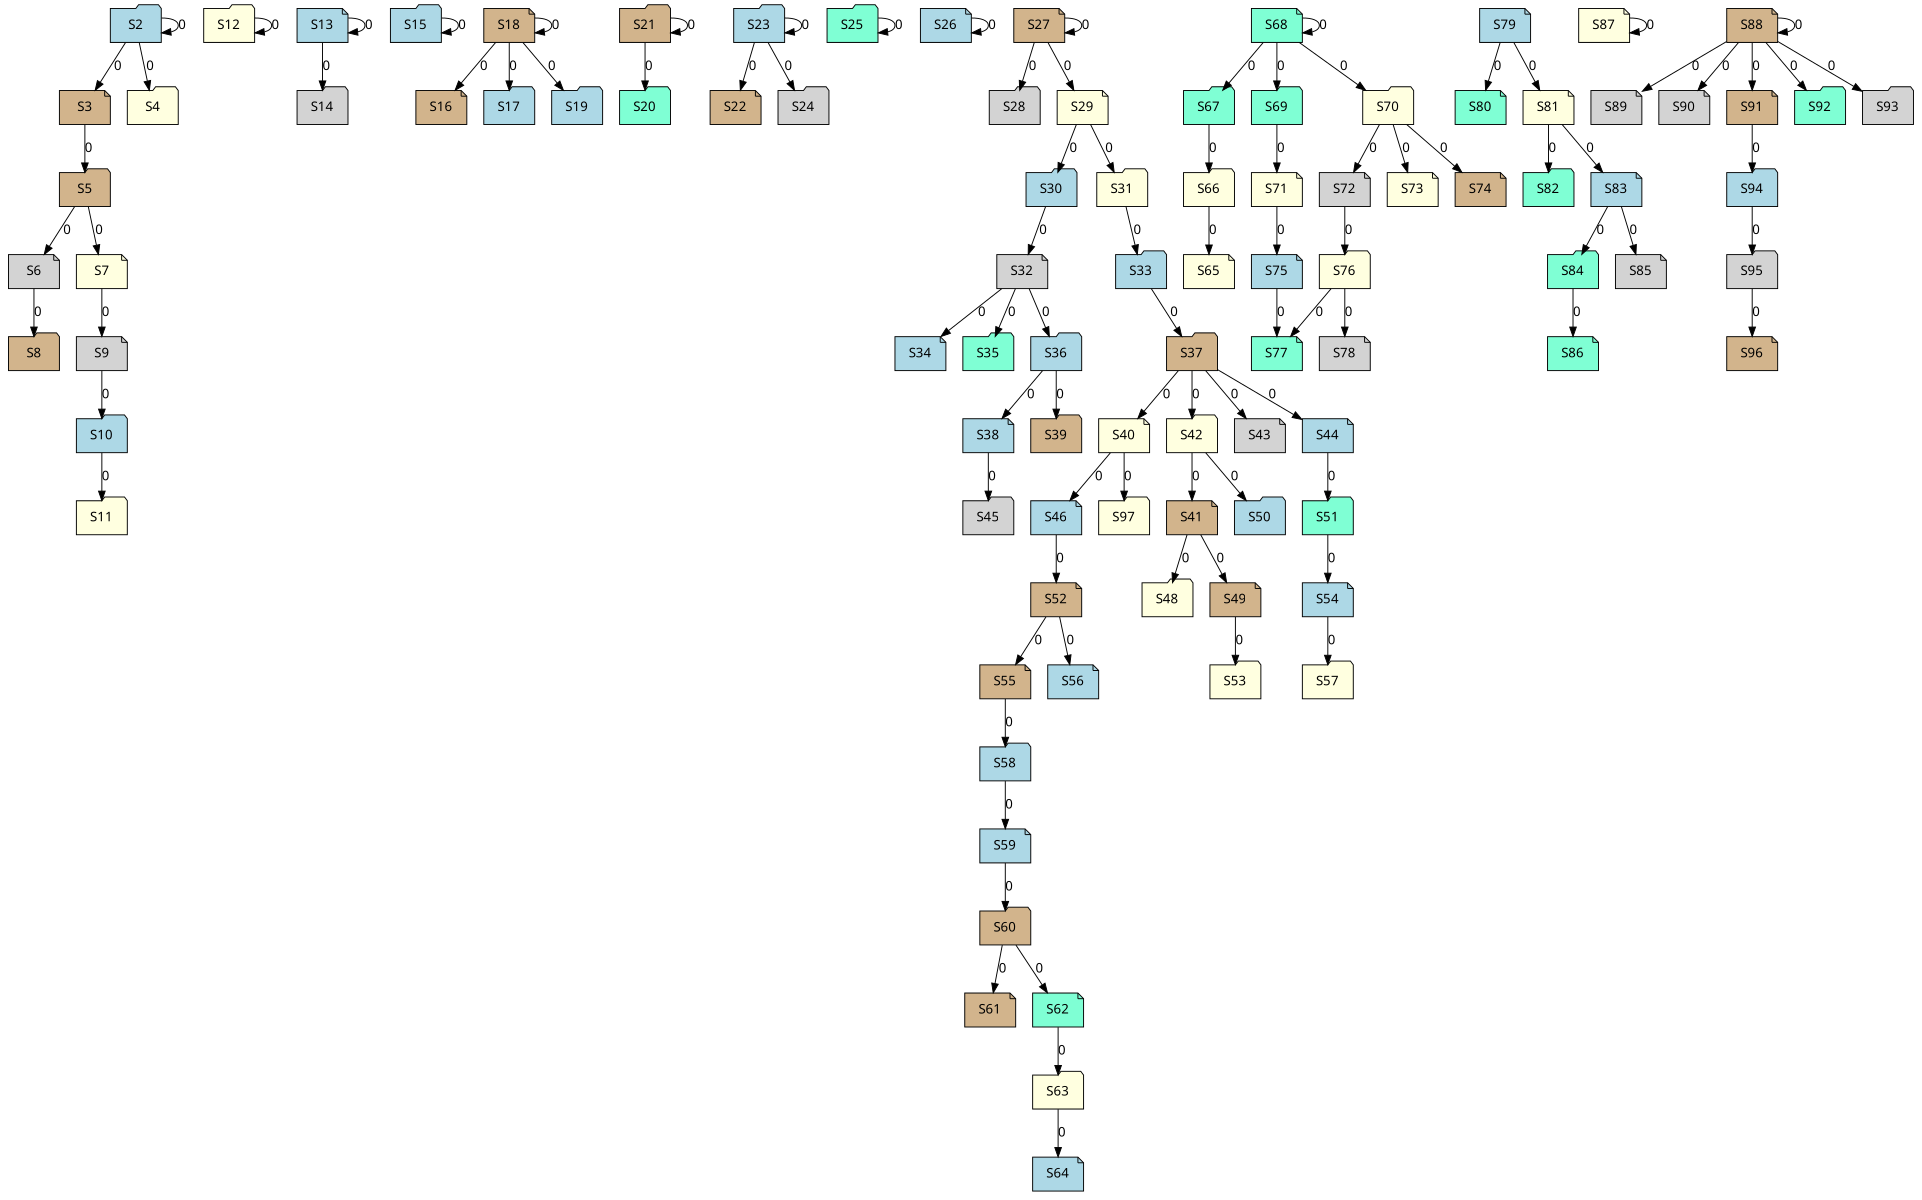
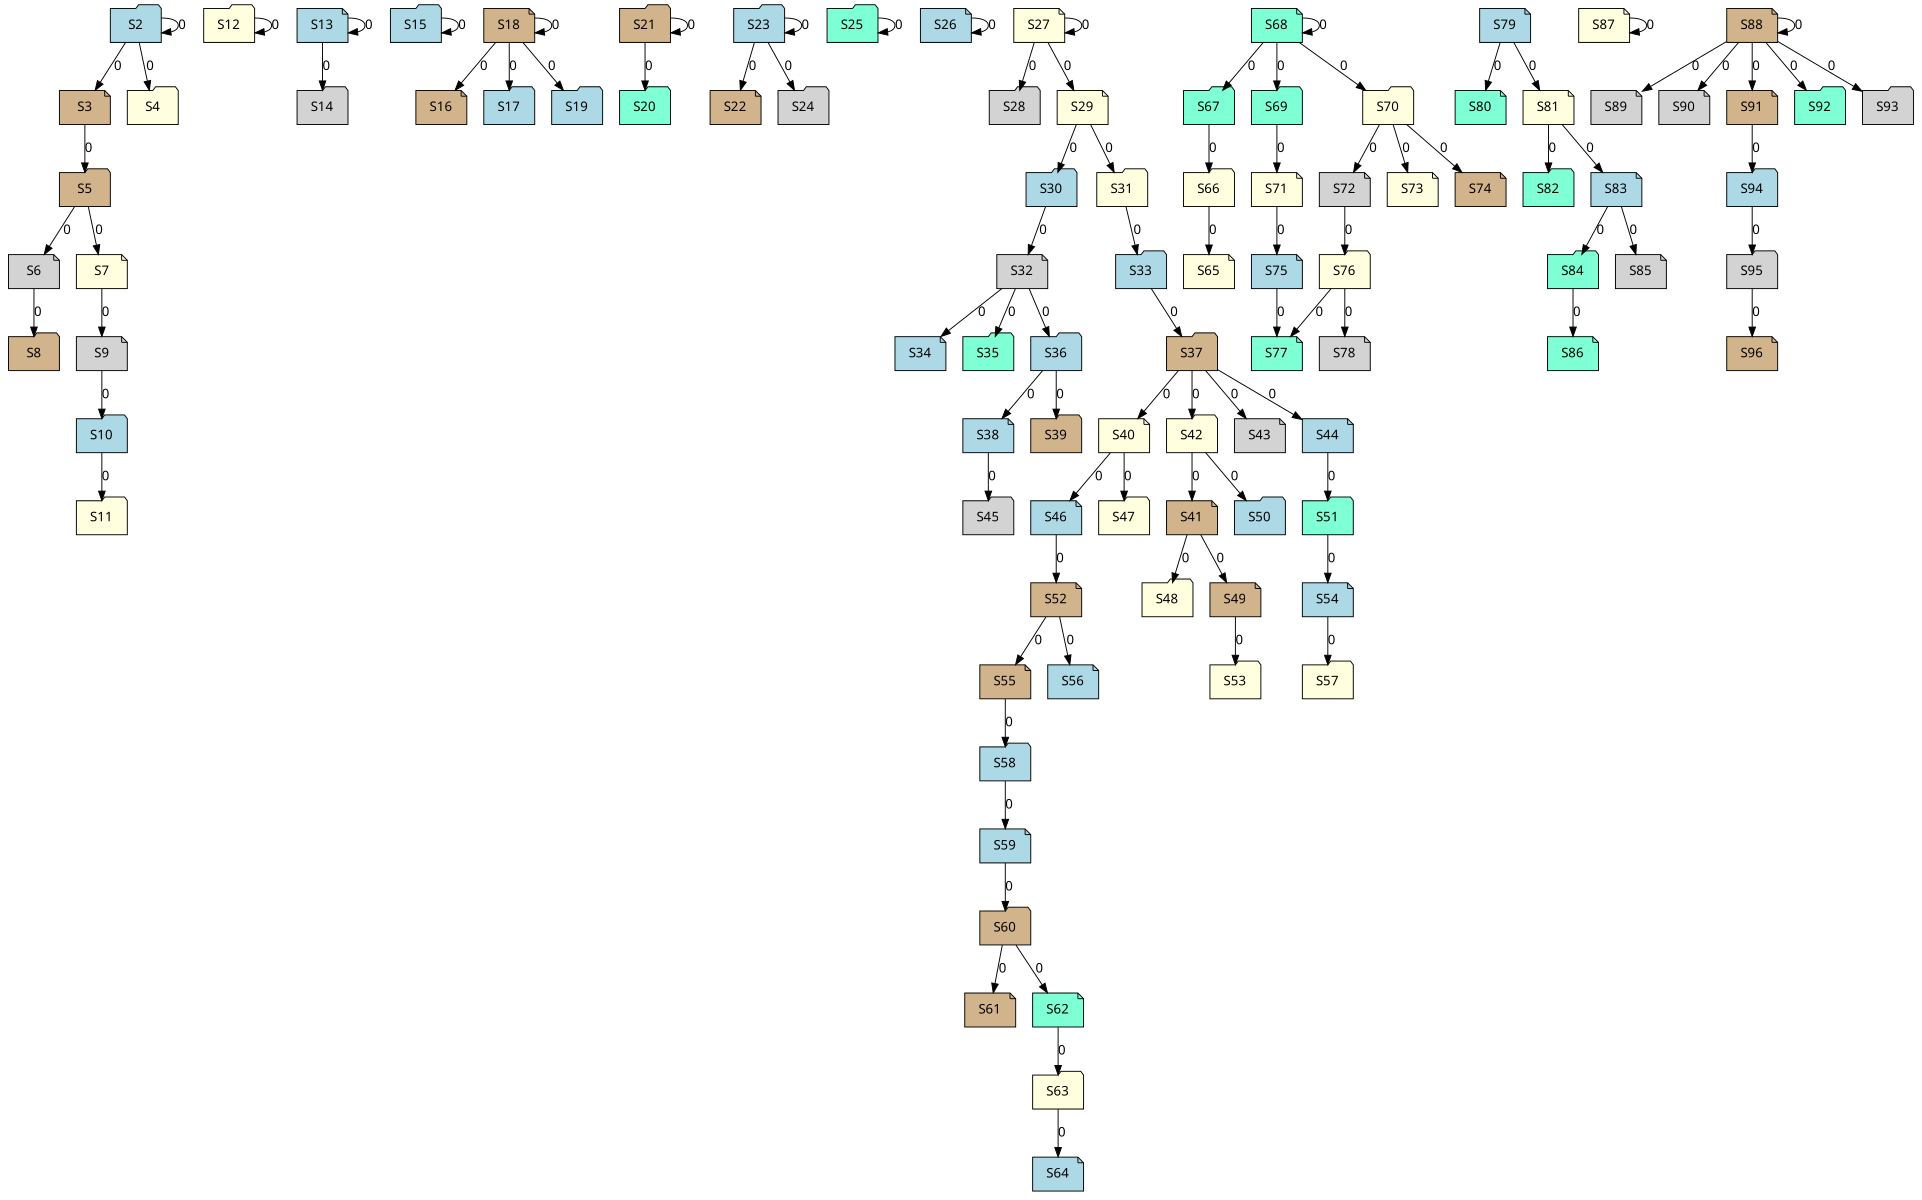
  strict digraph {
    fontname="Noto Sans"
    node [fillcolor=lightblue fontname="Noto Sans" shape=note style=filled]
    edge [fontname="Noto Sans"]
    S2 [shape=folder]
    S3 [fillcolor=tan]
    S4 [fillcolor=lightyellow shape=folder]
    S5 [fillcolor=tan shape=folder]
    S6 [fillcolor=lightgrey]
    S7 [fillcolor=lightyellow]
    S8 [fillcolor=tan shape=folder]
    S9 [fillcolor=lightgrey]
    S10 [shape=folder]
    S11 [fillcolor=lightyellow shape=folder]
    S12 [fillcolor=lightyellow shape=folder]
    S13
    S14 [fillcolor=lightgrey shape=folder]
    S15 [shape=folder]
    S18 [fillcolor=tan]
    S16 [fillcolor=tan]
    S17 [shape=folder]
    S19 [shape=folder]
    S21 [fillcolor=tan shape=folder]
    S20 [fillcolor=aquamarine shape=folder]
    S23 [shape=folder]
    S22 [fillcolor=tan]
    S24 [fillcolor=lightgrey shape=folder]
    S25 [fillcolor=aquamarine shape=folder]
    S26
-   S27 [fillcolor=tan]
+   S27 [fillcolor=lightyellow]
    S28 [fillcolor=lightgrey shape=folder]
    S29 [fillcolor=lightyellow]
    S30 [shape=folder]
    S31 [fillcolor=lightyellow shape=folder]
    S32 [fillcolor=lightgrey]
    S33 [shape=folder]
    S34
    S35 [fillcolor=aquamarine shape=folder]
    S36 [shape=folder]
    S37 [fillcolor=tan shape=folder]
    S38
    S39 [fillcolor=tan shape=folder]
    S40 [fillcolor=lightyellow]
    S42 [fillcolor=lightyellow shape=folder]
    S43 [fillcolor=lightgrey]
    S44
    S45 [fillcolor=lightgrey shape=folder]
    S46
-   S47 [fillcolor=lightyellow shape=folder label=S97]
+   S47 [fillcolor=lightyellow shape=folder]
    S41 [fillcolor=tan]
    S48 [fillcolor=lightyellow shape=folder]
    S49 [fillcolor=tan]
    S50 [shape=folder]
    S51 [fillcolor=aquamarine shape=folder]
    S52 [fillcolor=tan]
    S53 [fillcolor=lightyellow shape=folder]
    S54
    S55 [fillcolor=tan]
    S56
    S57 [fillcolor=lightyellow shape=folder]
    S58 [shape=folder]
    S59
    S60 [fillcolor=tan shape=folder]
    S61 [fillcolor=tan]
    S62 [fillcolor=aquamarine]
    S63 [fillcolor=lightyellow shape=folder]
    S64
    S66 [fillcolor=lightyellow shape=folder]
    S65 [fillcolor=lightyellow]
    S67 [fillcolor=aquamarine shape=folder]
    S68 [fillcolor=aquamarine]
    S69 [fillcolor=aquamarine shape=folder]
    S70 [fillcolor=lightyellow shape=folder]
    S71 [fillcolor=lightyellow]
    S72 [fillcolor=lightgrey]
    S73 [fillcolor=lightyellow]
    S74 [fillcolor=tan]
    S75
    S76 [fillcolor=lightyellow shape=folder]
    S77 [fillcolor=aquamarine]
    S78 [fillcolor=lightgrey]
    S80 [fillcolor=aquamarine]
    S79
    S81 [fillcolor=lightyellow]
    S82 [fillcolor=aquamarine shape=folder]
    S83
    S84 [fillcolor=aquamarine shape=folder]
    S85 [fillcolor=lightgrey]
    S86 [fillcolor=aquamarine]
    S87 [fillcolor=lightyellow]
    S88 [fillcolor=tan]
    S89 [fillcolor=lightgrey]
    S90 [fillcolor=lightgrey]
    S91 [fillcolor=tan]
    S92 [fillcolor=aquamarine shape=folder]
    S93 [fillcolor=lightgrey shape=folder]
    S94 [shape=folder]
    S95 [fillcolor=lightgrey shape=folder]
    S96 [fillcolor=tan]
    S2 -> S2 [label=0]
    S2 -> S3 [label=0]
    S2 -> S4 [label=0]
    S3 -> S5 [label=0]
    S5 -> S6 [label=0]
    S5 -> S7 [label=0]
    S6 -> S8 [label=0]
    S7 -> S9 [label=0]
    S9 -> S10 [label=0]
    S10 -> S11 [label=0]
    S12 -> S12 [label=0]
    S13 -> S13 [label=0]
    S13 -> S14 [label=0]
    S15 -> S15 [label=0]
    S18 -> S18 [label=0]
    S18 -> S16 [label=0]
    S18 -> S17 [label=0]
    S18 -> S19 [label=0]
    S21 -> S21 [label=0]
    S21 -> S20 [label=0]
    S23 -> S23 [label=0]
    S23 -> S22 [label=0]
    S23 -> S24 [label=0]
    S25 -> S25 [label=0]
    S26 -> S26 [label=0]
    S27 -> S27 [label=0]
    S27 -> S28 [label=0]
    S27 -> S29 [label=0]
    S29 -> S30 [label=0]
    S29 -> S31 [label=0]
    S30 -> S32 [label=0]
    S31 -> S33 [label=0]
    S32 -> S34 [label=0]
    S32 -> S35 [label=0]
    S32 -> S36 [label=0]
    S33 -> S37 [label=0]
    S36 -> S38 [label=0]
    S36 -> S39 [label=0]
    S37 -> S40 [label=0]
    S37 -> S42 [label=0]
    S37 -> S43 [label=0]
    S37 -> S44 [label=0]
    S38 -> S45 [label=0]
    S40 -> S46 [label=0]
    S40 -> S47 [label=0]
    S42 -> S41 [label=0]
    S42 -> S50 [label=0]
    S44 -> S51 [label=0]
    S46 -> S52 [label=0]
    S41 -> S48 [label=0]
    S41 -> S49 [label=0]
    S49 -> S53 [label=0]
    S51 -> S54 [label=0]
    S52 -> S55 [label=0]
    S52 -> S56 [label=0]
    S54 -> S57 [label=0]
    S55 -> S58 [label=0]
    S58 -> S59 [label=0]
    S59 -> S60 [label=0]
    S60 -> S61 [label=0]
    S60 -> S62 [label=0]
    S62 -> S63 [label=0]
    S63 -> S64 [label=0]
    S66 -> S65 [label=0]
    S67 -> S66 [label=0]
    S68 -> S67 [label=0]
    S68 -> S68 [label=0]
    S68 -> S69 [label=0]
    S68 -> S70 [label=0]
    S69 -> S71 [label=0]
    S70 -> S72 [label=0]
    S70 -> S73 [label=0]
    S70 -> S74 [label=0]
    S71 -> S75 [label=0]
    S72 -> S76 [label=0]
    S75 -> S77 [label=0]
    S76 -> S77 [label=0]
    S76 -> S78 [label=0]
    S79 -> S80 [label=0]
    S79 -> S81 [label=0]
    S81 -> S82 [label=0]
    S81 -> S83 [label=0]
    S83 -> S84 [label=0]
    S83 -> S85 [label=0]
    S84 -> S86 [label=0]
    S87 -> S87 [label=0]
    S88 -> S88 [label=0]
    S88 -> S89 [label=0]
    S88 -> S90 [label=0]
    S88 -> S91 [label=0]
    S88 -> S92 [label=0]
    S88 -> S93 [label=0]
    S91 -> S94 [label=0]
    S94 -> S95 [label=0]
    S95 -> S96 [label=0]
  }
